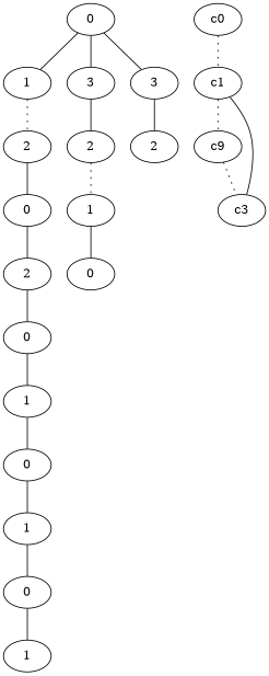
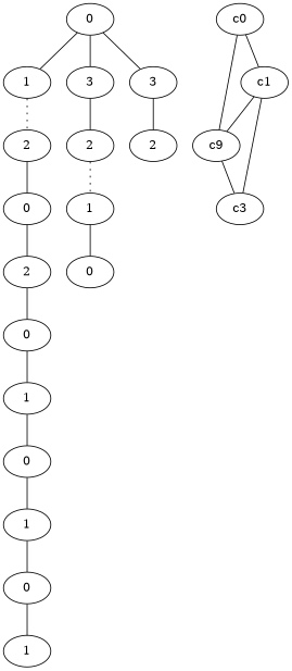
  graph {
    n1 [label=0]
    n2 [label=1]
    n3 [label=3]
    n4 [label=3]
    n5 [label=2]
    n6 [label=2]
    n7 [label=2]
    n8 [label=0]
    n9 [label=2]
    n10 [label=0]
    n11 [label=1]
    n12 [label=0]
    n13 [label=1]
    n14 [label=0]
    n15 [label=1]
    n16 [label=1]
    n17 [label=0]
    c0
    c1
    n20 [label=c9]
    c3
    n1 -- n2
    n1 -- n3
    n1 -- n4
    n2 -- n5 [style=dotted]
    n3 -- n6
    n4 -- n7
    n5 -- n8
    n6 -- n16 [style=dotted]
    n8 -- n9
    n9 -- n10
    n10 -- n11
    n11 -- n12
    n12 -- n13
    n13 -- n14
    n14 -- n15
    n16 -- n17
-   c0 -- c1 [style=dotted]
-   c1 -- n20 [style=dotted]
+   c0 -- c1
+   c0 -- n20
+   c1 -- n20 [style=solid]
    c1 -- c3
-   n20 -- c3 [style=dotted]
+   n20 -- c3
  }
